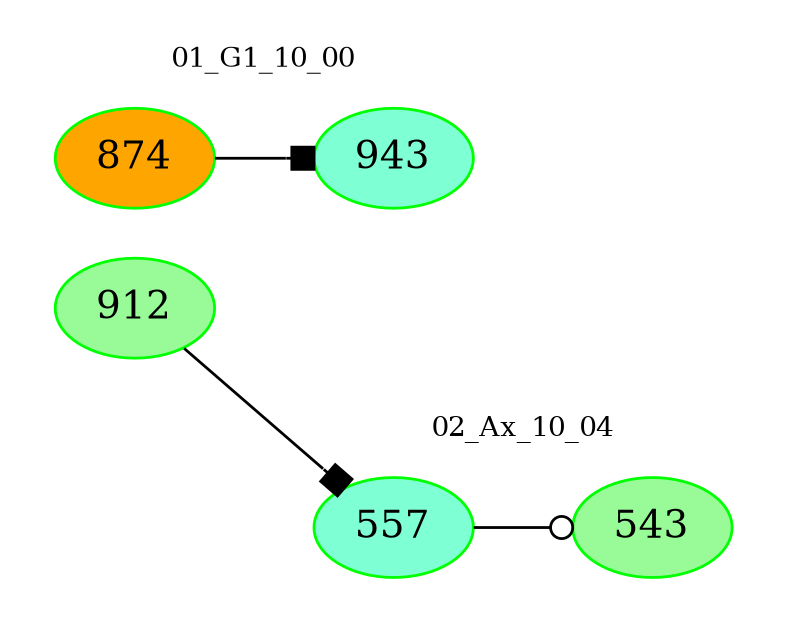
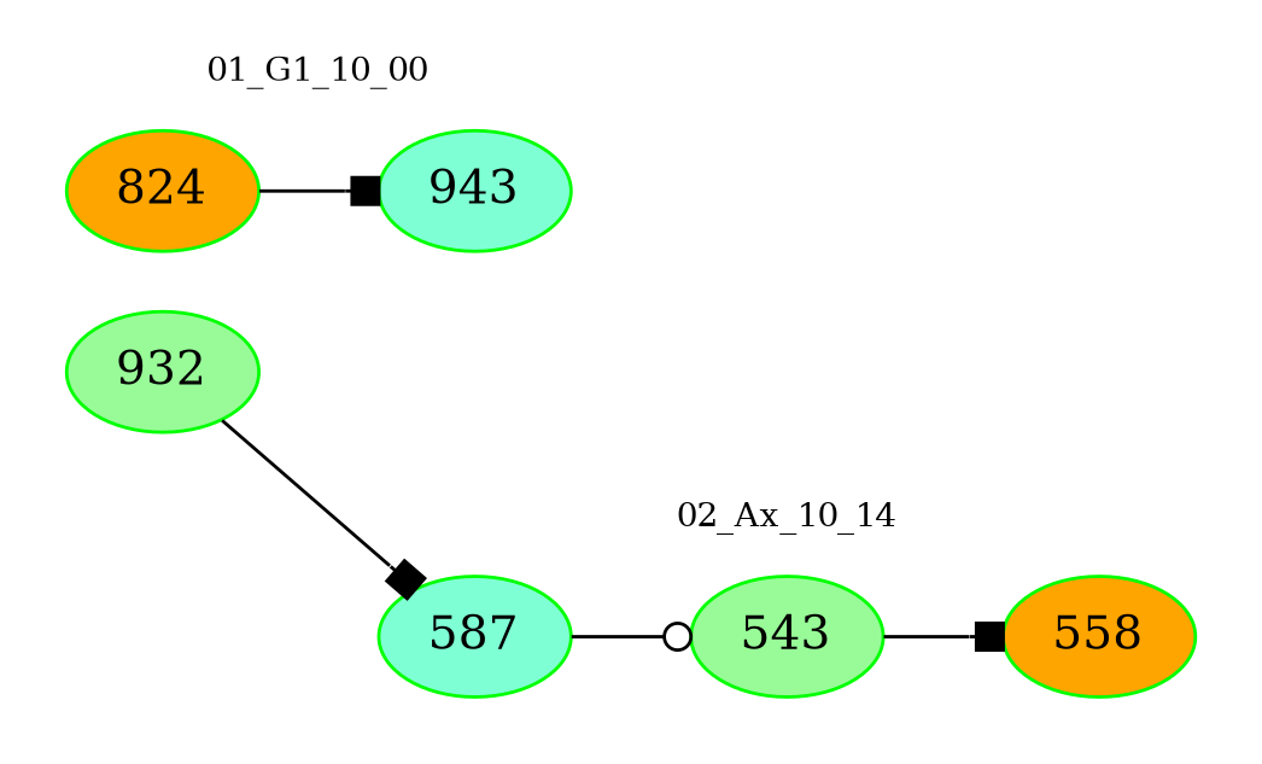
  digraph {
    rankdir=LR
    node [color=green fillcolor=aquamarine style=filled]
    edge [arrowhead=box color=black]
-   n1 [label=557]
+   n1 [label=587]
    n2 [fillcolor=palegreen label=543]
-   n4 [fillcolor=palegreen label=912]
-   n5 [fillcolor=orange label=874]
+   n3 [fillcolor=orange label=558]
+   n4 [fillcolor=palegreen label=932]
+   n5 [fillcolor=orange label=824]
    n6 [label=943]
    subgraph cluster_1 {
      color=white
      fontsize=10
-     label="02_Ax_10_04"
+     label="02_Ax_10_14"
      n1
      n2
+     n3
    }
    subgraph cluster_2 {
      color=white
      fontsize=10
      label="01_G1_10_00"
      n4
      n5
      n6
    }
    n1 -> n2 [arrowhead=odot]
+   n2 -> n3
    n4 -> n1
    n5 -> n6
  }
